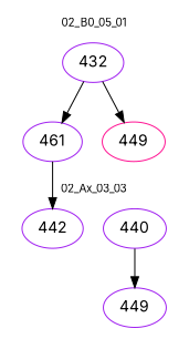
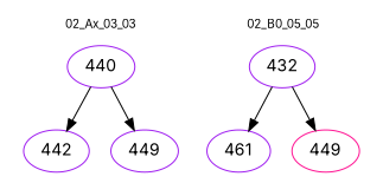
  digraph {
    fontname=Inter
    node [color=purple fontname=Inter]
    edge [color=black fontname=Inter]
    n1 [label=440]
    n2 [label=442]
    n3 [label=449]
    n4 [label=432]
    n5 [label=461]
    n6 [color=deeppink label=449]
    subgraph cluster_1 {
      color=white
      fontsize=10
      label="02_Ax_03_03"
      n1
      n2
      n3
    }
    subgraph cluster_2 {
      color=white
      fontsize=10
-     label="02_B0_05_01"
+     label="02_B0_05_05"
      n4
      n5
      n6
    }
-   n5 -> n2
+   n1 -> n2
    n1 -> n3
    n4 -> n5
    n4 -> n6
  }
